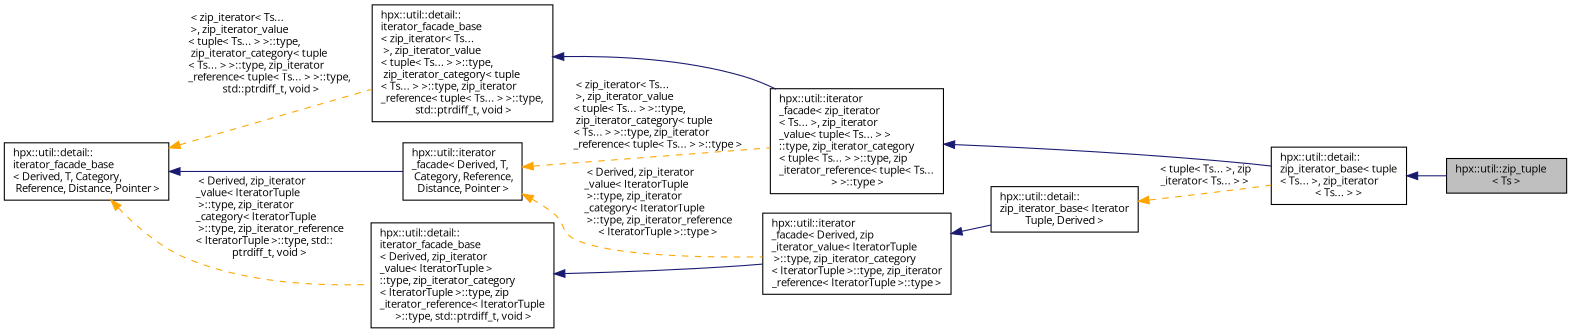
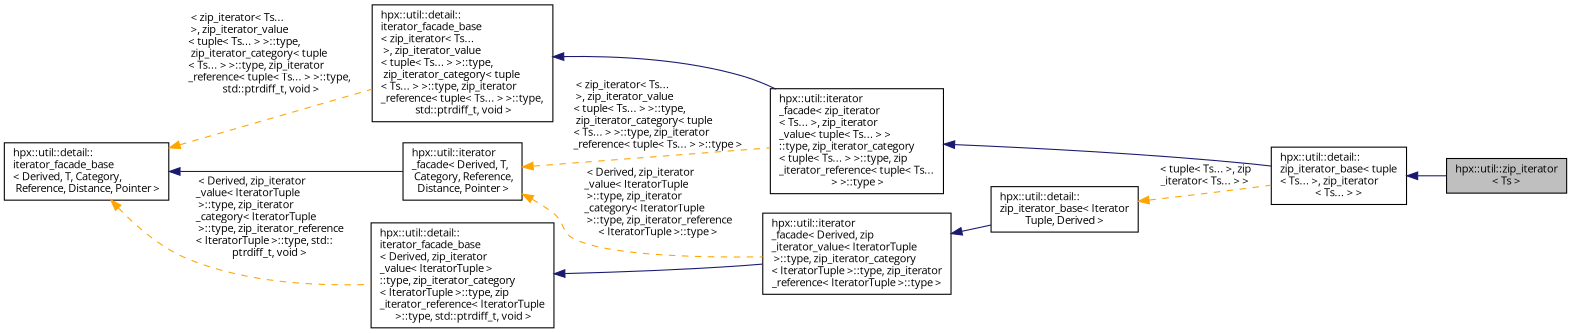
  digraph {
    rankdir=LR
    fontname="Open Sans"
    node [color=black fillcolor=white fontname="Open Sans" fontsize=10 shape=record style=filled]
    edge [color=midnightblue dir=back fontname="Open Sans" fontsize=10 labelfontname=Helvetica labelfontsize=10 style=solid]
-   n1 [fillcolor=grey75 fontcolor=black height=0.2 label="hpx::util::zip_tuple\l\< Ts \>" width=0.4]
+   n1 [fillcolor=grey75 fontcolor=black height=0.2 label="hpx::util::zip_iterator\l\< Ts \>" width=0.4]
    n2 [height=0.2 label="hpx::util::detail::\lzip_iterator_base\< tuple\l\< Ts... \>, zip_iterator\l\< Ts... \> \>" width=0.4]
    n3 [height=0.2 label="hpx::util::iterator\l_facade\< zip_iterator\l\< Ts... \>, zip_iterator\l_value\< tuple\< Ts... \> \>\l::type, zip_iterator_category\l\< tuple\< Ts... \> \>::type, zip\l_iterator_reference\< tuple\< Ts...\l \> \>::type \>" width=0.4]
    n4 [height=0.2 label="hpx::util::detail::\literator_facade_base\l\< zip_iterator\< Ts...\l \>, zip_iterator_value\l\< tuple\< Ts... \> \>::type,\l zip_iterator_category\< tuple\l\< Ts... \> \>::type, zip_iterator\l_reference\< tuple\< Ts... \> \>::type,\l std::ptrdiff_t, void \>" width=0.4]
    n5 [height=0.2 label="hpx::util::detail::\literator_facade_base\l\< Derived, T, Category,\l Reference, Distance, Pointer \>" width=0.4]
    n6 [height=0.2 label="hpx::util::iterator\l_facade\< Derived, T,\l Category, Reference,\l Distance, Pointer \>" width=0.4]
    n7 [height=0.2 label="hpx::util::detail::\literator_facade_base\l\< Derived, zip_iterator\l_value\< IteratorTuple \>\l::type, zip_iterator_category\l\< IteratorTuple \>::type, zip\l_iterator_reference\< IteratorTuple\l \>::type, std::ptrdiff_t, void \>" width=0.4]
    n8 [height=0.2 label="hpx::util::iterator\l_facade\< Derived, zip\l_iterator_value\< IteratorTuple\l \>::type, zip_iterator_category\l\< IteratorTuple \>::type, zip_iterator\l_reference\< IteratorTuple \>::type \>" width=0.4]
    n9 [height=0.2 label="hpx::util::detail::\lzip_iterator_base\< Iterator\lTuple, Derived \>" width=0.4]
    n2 -> n1
    n3 -> n2
    n4 -> n3
    n5 -> n4 [color=orange label=" \< zip_iterator\< Ts...\l \>, zip_iterator_value\l\< tuple\< Ts... \> \>::type,\l zip_iterator_category\< tuple\l\< Ts... \> \>::type, zip_iterator\l_reference\< tuple\< Ts... \> \>::type,\l std::ptrdiff_t, void \>" style=dashed]
    n5 -> n6
    n5 -> n7 [color=orange label=" \< Derived, zip_iterator\l_value\< IteratorTuple\l \>::type, zip_iterator\l_category\< IteratorTuple\l \>::type, zip_iterator_reference\l\< IteratorTuple \>::type, std::\lptrdiff_t, void \>" style=dashed]
    n6 -> n3 [color=orange label=" \< zip_iterator\< Ts...\l \>, zip_iterator_value\l\< tuple\< Ts... \> \>::type,\l zip_iterator_category\< tuple\l\< Ts... \> \>::type, zip_iterator\l_reference\< tuple\< Ts... \> \>::type \>" style=dashed]
    n6 -> n8 [color=orange label=" \< Derived, zip_iterator\l_value\< IteratorTuple\l \>::type, zip_iterator\l_category\< IteratorTuple\l \>::type, zip_iterator_reference\l\< IteratorTuple \>::type \>" style=dashed]
    n7 -> n8
    n8 -> n9
    n9 -> n2 [color=orange label=" \< tuple\< Ts... \>, zip\l_iterator\< Ts... \> \>" style=dashed]
  }
